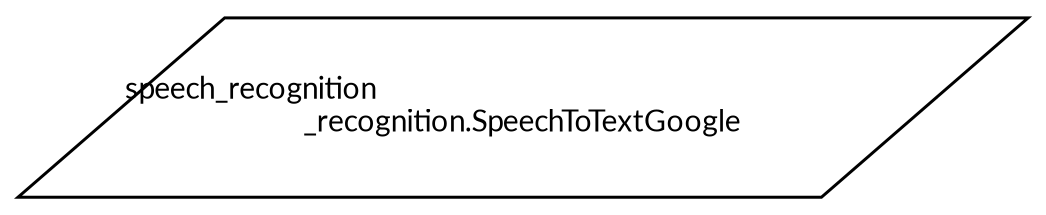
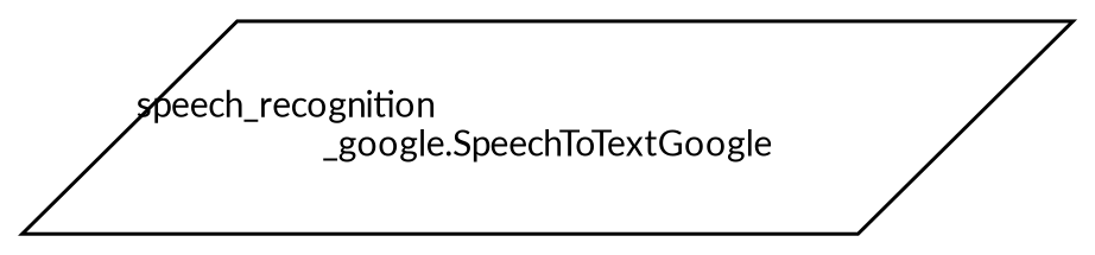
  digraph {
    rankdir=LR
    fontname=Lato
-   n1 [color=black fillcolor=white fontname=Lato fontsize=10 height=0.2 label="speech_recognition\l_recognition.SpeechToTextGoogle" shape=parallelogram style=filled width=0.4]
+   n1 [color=black fillcolor=white fontname=Lato fontsize=10 height=0.2 label="speech_recognition\l_google.SpeechToTextGoogle" shape=parallelogram style=filled width=0.4]
  }
